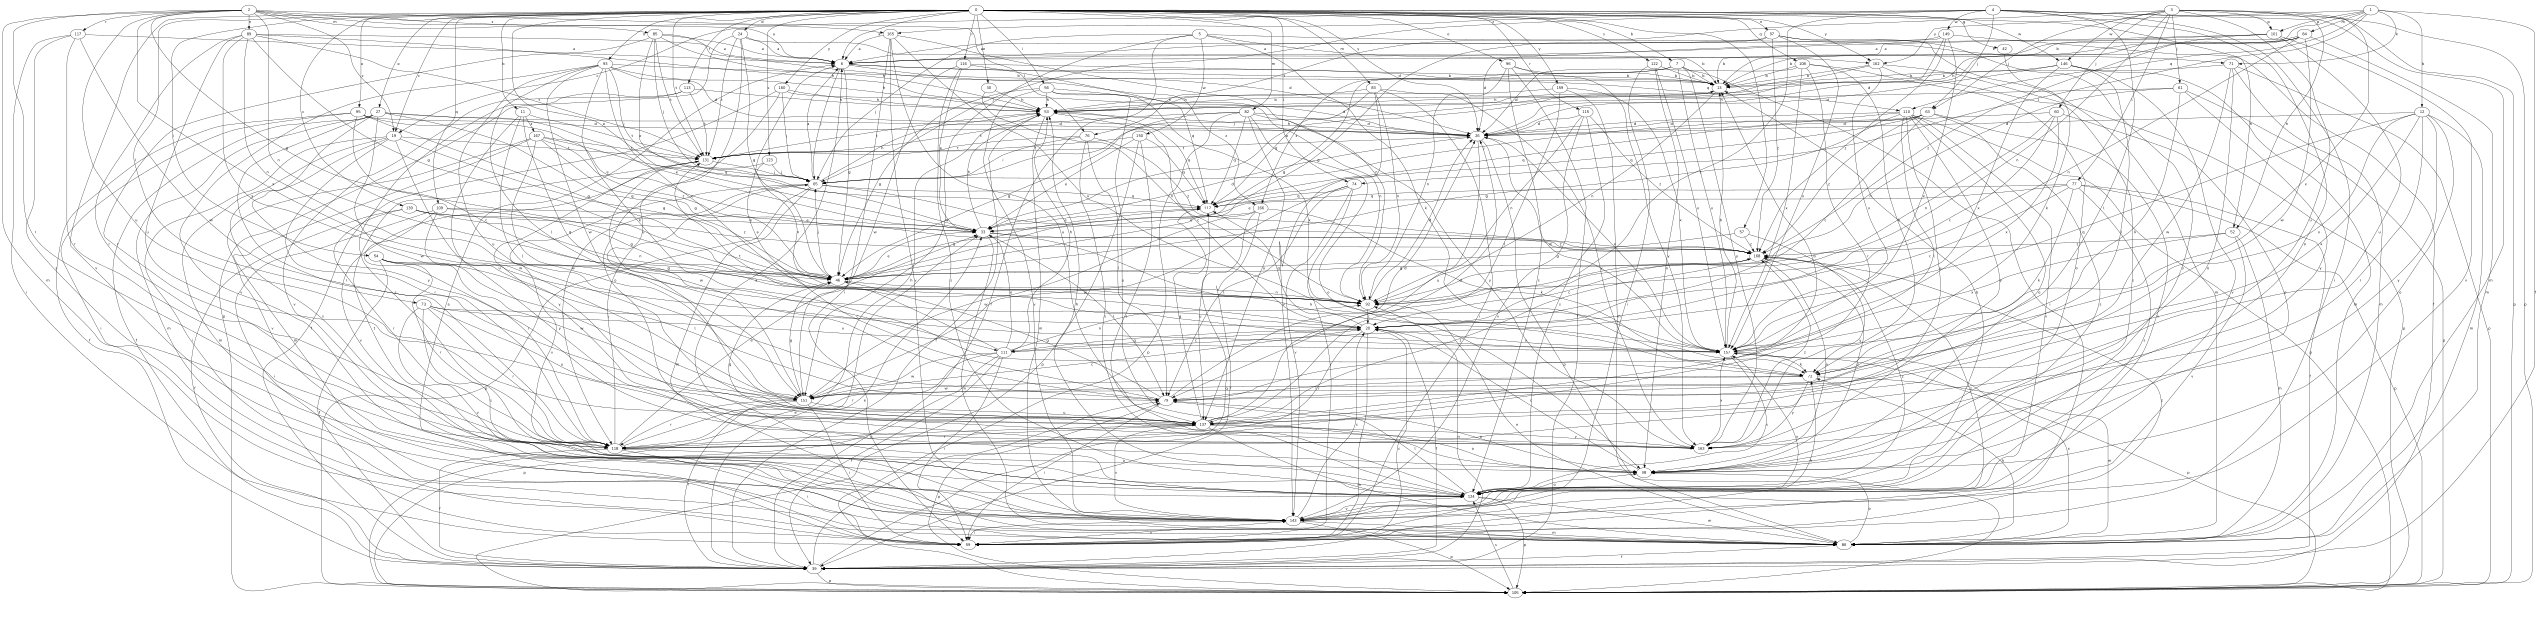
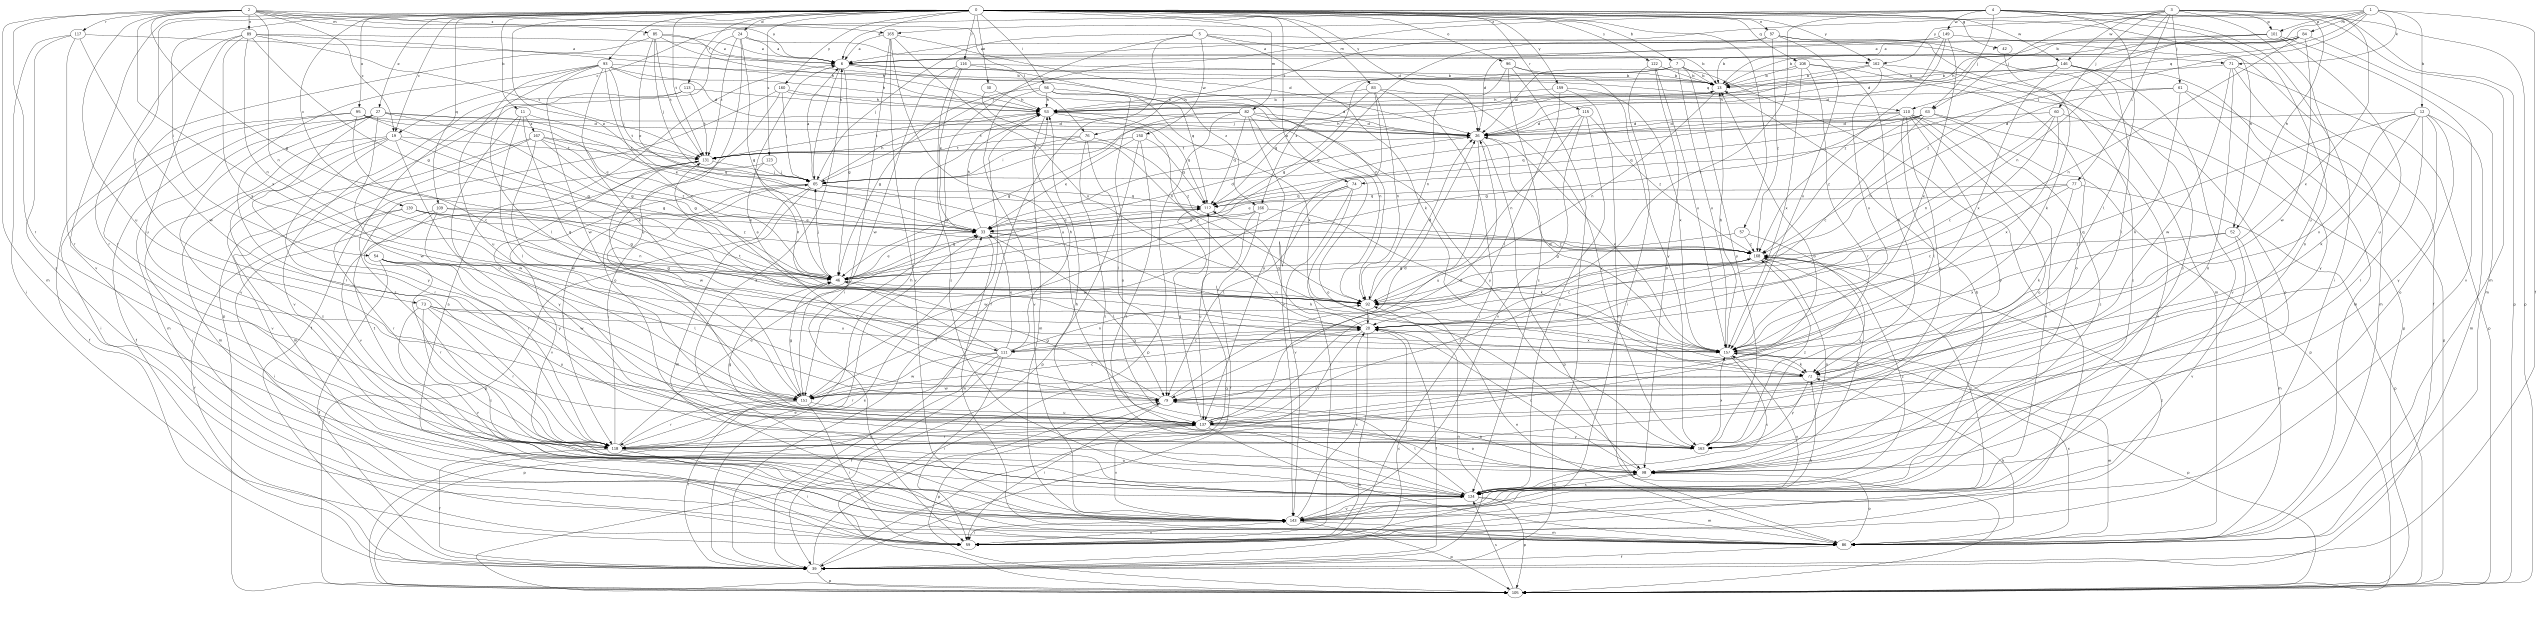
  strict digraph {
    fontname=Nunito
    node [fontname=Nunito]
    edge [fontname=Nunito]
    0
    6
    7
    11
    19
    24
    26
    27
    30
    33
    42
    52
    54
    56
    57
    73
    74
    82
    83
    87
    93
    95
    96
    108
    109
    113
    115
    116
    122
    123
    131
    139
    143
    146
    159
    160
    162
    13
    110
    46
    65
    166
    157
    59
    163
    137
    79
    111
    167
    86
    118
    151
    124
    105
    53
    39
    92
    72
    168
    98
    20
    112
    1
    12
    71
    84
    101
    2
    76
    85
    89
    117
    165
    3
    60
    61
    63
    77
    4
    149
    5
    150
    0 -> 6 [label=a]
    0 -> 7 [label=b]
    0 -> 11 [label=b]
    0 -> 19 [label=c]
    0 -> 24 [label=d]
    0 -> 26 [label=d]
    0 -> 27 [label=e]
    0 -> 30 [label=e]
    0 -> 33 [label=e]
    0 -> 42 [label=g]
    0 -> 52 [label=h]
    0 -> 54 [label=i]
    0 -> 56 [label=i]
    0 -> 57 [label=i]
    0 -> 73 [label=l]
    0 -> 74 [label=l]
    0 -> 82 [label=m]
    0 -> 83 [label=m]
    0 -> 87 [label=n]
    0 -> 93 [label=o]
    0 -> 95 [label=o]
    0 -> 96 [label=o]
    0 -> 108 [label=q]
    0 -> 109 [label=q]
    0 -> 113 [label=r]
    0 -> 115 [label=r]
    0 -> 116 [label=r]
    0 -> 122 [label=s]
    0 -> 123 [label=s]
    0 -> 131 [label=t]
    0 -> 139 [label=v]
    0 -> 143 [label=v]
    0 -> 146 [label=w]
    0 -> 159 [label=y]
    0 -> 160 [label=y]
    0 -> 162 [label=y]
    6 -> 13 [label=b]
    6 -> 110 [label=q]
    6 -> 46 [label=g]
    6 -> 65 [label=j]
    6 -> 166 [label=z]
    7 -> 13 [label=b]
    7 -> 46 [label=g]
    7 -> 166 [label=z]
    7 -> 157 [label=x]
    7 -> 59 [label=i]
    7 -> 163 [label=y]
    11 -> 131 [label=t]
    11 -> 137 [label=u]
    11 -> 79 [label=l]
    11 -> 111 [label=q]
    11 -> 167 [label=z]
    19 -> 131 [label=t]
    19 -> 46 [label=g]
    19 -> 59 [label=i]
    19 -> 86 [label=m]
    19 -> 118 [label=r]
    19 -> 151 [label=w]
    19 -> 124 [label=s]
    24 -> 6 [label=a]
    24 -> 131 [label=t]
    24 -> 13 [label=b]
    24 -> 46 [label=g]
    24 -> 137 [label=u]
    24 -> 105 [label=p]
    26 -> 131 [label=t]
    26 -> 157 [label=x]
    26 -> 137 [label=u]
    26 -> 105 [label=p]
-   26 -> 53 [label=h]
+   53 -> 26 [label=h]
    27 -> 26 [label=d]
    27 -> 33 [label=e]
    27 -> 46 [label=g]
    27 -> 163 [label=y]
    27 -> 86 [label=m]
    27 -> 118 [label=r]
    27 -> 151 [label=w]
    27 -> 39 [label=f]
    30 -> 53 [label=h]
    30 -> 92 [label=n]
    33 -> 26 [label=d]
    33 -> 79 [label=l]
    33 -> 86 [label=m]
    33 -> 53 [label=h]
    33 -> 72 [label=k]
    33 -> 168 [label=z]
    42 -> 72 [label=k]
    52 -> 143 [label=v]
    52 -> 157 [label=x]
    52 -> 86 [label=m]
    52 -> 168 [label=z]
    54 -> 46 [label=g]
    54 -> 79 [label=l]
    54 -> 118 [label=r]
    54 -> 151 [label=w]
    54 -> 39 [label=f]
    56 -> 143 [label=v]
    56 -> 46 [label=g]
    56 -> 157 [label=x]
    56 -> 53 [label=h]
    56 -> 92 [label=n]
    56 -> 98 [label=o]
    57 -> 46 [label=g]
    57 -> 163 [label=y]
    57 -> 168 [label=z]
    73 -> 143 [label=v]
    73 -> 157 [label=x]
    73 -> 137 [label=u]
    73 -> 118 [label=r]
    73 -> 124 [label=s]
    73 -> 20 [label=c]
    74 -> 143 [label=v]
    74 -> 59 [label=i]
    74 -> 79 [label=l]
    74 -> 151 [label=w]
    74 -> 112 [label=q]
    82 -> 26 [label=d]
    82 -> 131 [label=t]
    82 -> 46 [label=g]
    82 -> 163 [label=y]
    82 -> 137 [label=u]
    82 -> 105 [label=p]
    82 -> 98 [label=o]
    82 -> 112 [label=q]
    83 -> 143 [label=v]
    83 -> 59 [label=i]
    83 -> 163 [label=y]
    83 -> 53 [label=h]
    83 -> 92 [label=n]
    83 -> 112 [label=q]
    87 -> 6 [label=a]
    87 -> 46 [label=g]
    87 -> 157 [label=x]
    87 -> 86 [label=m]
    87 -> 124 [label=s]
    87 -> 168 [label=z]
    93 -> 26 [label=d]
    93 -> 143 [label=v]
    93 -> 13 [label=b]
    93 -> 65 [label=j]
    93 -> 137 [label=u]
    93 -> 79 [label=l]
    93 -> 151 [label=w]
    93 -> 53 [label=h]
    93 -> 72 [label=k]
    93 -> 20 [label=c]
    95 -> 26 [label=d]
    95 -> 33 [label=e]
    95 -> 46 [label=g]
    95 -> 59 [label=i]
    95 -> 39 [label=f]
    95 -> 20 [label=c]
    96 -> 13 [label=b]
    96 -> 163 [label=y]
    96 -> 124 [label=s]
    96 -> 39 [label=f]
    96 -> 92 [label=n]
    108 -> 26 [label=d]
    108 -> 13 [label=b]
    108 -> 157 [label=x]
    108 -> 118 [label=r]
    108 -> 72 [label=k]
    108 -> 98 [label=o]
    109 -> 33 [label=e]
    109 -> 46 [label=g]
    109 -> 59 [label=i]
    109 -> 163 [label=y]
    109 -> 118 [label=r]
    113 -> 131 [label=t]
    113 -> 143 [label=v]
    113 -> 124 [label=s]
    113 -> 53 [label=h]
    115 -> 26 [label=d]
    115 -> 143 [label=v]
    115 -> 124 [label=s]
    115 -> 92 [label=n]
    115 -> 168 [label=z]
    116 -> 33 [label=e]
    116 -> 13 [label=b]
    116 -> 151 [label=w]
    116 -> 124 [label=s]
    116 -> 112 [label=q]
    122 -> 13 [label=b]
    122 -> 157 [label=x]
    122 -> 59 [label=i]
    122 -> 98 [label=o]
    123 -> 143 [label=v]
    123 -> 65 [label=j]
    123 -> 92 [label=n]
    131 -> 65 [label=j]
    131 -> 163 [label=y]
    131 -> 151 [label=w]
    139 -> 33 [label=e]
    139 -> 118 [label=r]
    139 -> 39 [label=f]
    139 -> 92 [label=n]
    139 -> 168 [label=z]
    143 -> 157 [label=x]
    143 -> 59 [label=i]
    143 -> 86 [label=m]
    143 -> 105 [label=p]
    143 -> 168 [label=z]
    143 -> 20 [label=c]
    146 -> 26 [label=d]
    146 -> 143 [label=v]
    146 -> 13 [label=b]
    146 -> 157 [label=x]
    146 -> 79 [label=l]
    146 -> 86 [label=m]
    159 -> 157 [label=x]
    159 -> 79 [label=l]
    159 -> 86 [label=m]
    159 -> 53 [label=h]
    160 -> 26 [label=d]
    160 -> 65 [label=j]
    160 -> 53 [label=h]
    160 -> 39 [label=f]
    160 -> 98 [label=o]
    162 -> 13 [label=b]
    162 -> 65 [label=j]
    162 -> 157 [label=x]
    162 -> 124 [label=s]
    162 -> 105 [label=p]
    13 -> 53 [label=h]
    13 -> 92 [label=n]
    110 -> 26 [label=d]
    110 -> 143 [label=v]
    110 -> 46 [label=g]
    110 -> 163 [label=y]
    110 -> 137 [label=u]
    110 -> 79 [label=l]
    110 -> 105 [label=p]
    110 -> 98 [label=o]
    110 -> 112 [label=q]
    46 -> 33 [label=e]
    46 -> 65 [label=j]
    46 -> 92 [label=n]
    46 -> 112 [label=q]
    65 -> 6 [label=a]
    65 -> 143 [label=v]
    65 -> 86 [label=m]
    65 -> 118 [label=r]
    65 -> 105 [label=p]
    65 -> 53 [label=h]
    65 -> 168 [label=z]
    65 -> 112 [label=q]
    166 -> 33 [label=e]
    166 -> 137 [label=u]
    166 -> 151 [label=w]
    166 -> 39 [label=f]
    166 -> 72 [label=k]
    157 -> 26 [label=d]
    157 -> 13 [label=b]
    157 -> 124 [label=s]
    157 -> 105 [label=p]
    157 -> 72 [label=k]
    59 -> 6 [label=a]
    59 -> 143 [label=v]
    59 -> 72 [label=k]
    59 -> 168 [label=z]
    163 -> 46 [label=g]
    163 -> 157 [label=x]
    163 -> 168 [label=z]
    137 -> 26 [label=d]
    137 -> 143 [label=v]
    137 -> 13 [label=b]
    137 -> 163 [label=y]
    137 -> 86 [label=m]
    137 -> 118 [label=r]
    137 -> 168 [label=z]
    137 -> 98 [label=o]
    137 -> 112 [label=q]
    79 -> 6 [label=a]
    79 -> 26 [label=d]
    79 -> 46 [label=g]
    79 -> 59 [label=i]
    79 -> 98 [label=o]
    111 -> 33 [label=e]
    111 -> 131 [label=t]
    111 -> 59 [label=i]
    111 -> 118 [label=r]
    111 -> 151 [label=w]
    111 -> 105 [label=p]
    111 -> 53 [label=h]
    111 -> 39 [label=f]
    111 -> 92 [label=n]
    111 -> 20 [label=c]
    167 -> 131 [label=t]
    167 -> 143 [label=v]
    167 -> 46 [label=g]
    167 -> 86 [label=m]
    167 -> 151 [label=w]
    167 -> 168 [label=z]
    167 -> 112 [label=q]
    86 -> 157 [label=x]
    86 -> 39 [label=f]
    86 -> 92 [label=n]
    86 -> 72 [label=k]
    86 -> 98 [label=o]
    118 -> 33 [label=e]
    118 -> 65 [label=j]
    118 -> 59 [label=i]
    118 -> 137 [label=u]
    118 -> 53 [label=h]
    118 -> 39 [label=f]
    118 -> 98 [label=o]
    151 -> 46 [label=g]
    151 -> 59 [label=i]
    151 -> 137 [label=u]
    151 -> 118 [label=r]
    151 -> 39 [label=f]
    151 -> 20 [label=c]
    124 -> 6 [label=a]
    124 -> 131 [label=t]
    124 -> 143 [label=v]
    124 -> 13 [label=b]
    124 -> 79 [label=l]
    124 -> 86 [label=m]
    124 -> 105 [label=p]
    124 -> 53 [label=h]
    124 -> 168 [label=z]
    124 -> 98 [label=o]
    105 -> 33 [label=e]
    105 -> 79 [label=p]
    105 -> 124 [label=s]
    53 -> 131 [label=t]
    53 -> 13 [label=b]
    53 -> 86 [label=m]
    53 -> 39 [label=f]
    53 -> 20 [label=c]
    53 -> 112 [label=q]
    39 -> 33 [label=e]
    39 -> 79 [label=l]
    39 -> 105 [label=p]
    39 -> 92 [label=n]
    39 -> 20 [label=c]
    39 -> 112 [label=q]
    92 -> 26 [label=d]
    92 -> 20 [label=c]
    72 -> 163 [label=y]
    72 -> 79 [label=l]
    72 -> 86 [label=m]
    72 -> 151 [label=w]
    168 -> 46 [label=g]
    168 -> 98 [label=o]
    168 -> 20 [label=c]
-   77 -> 124 [label=s]
+   98 -> 124 [label=s]
    98 -> 168 [label=z]
    98 -> 20 [label=c]
-   20 -> 157 [label=x]
+   157 -> 20 [label=x]
    20 -> 59 [label=i]
    20 -> 111 [label=q]
    20 -> 118 [label=r]
    20 -> 39 [label=f]
    20 -> 112 [label=q]
    112 -> 33 [label=e]
    1 -> 74 [label=l]
    1 -> 162 [label=y]
    1 -> 13 [label=b]
    1 -> 110 [label=q]
    1 -> 39 [label=f]
    1 -> 12 [label=b]
    1 -> 71 [label=k]
    1 -> 84 [label=m]
    1 -> 101 [label=p]
    12 -> 26 [label=d]
    12 -> 157 [label=x]
    12 -> 163 [label=y]
    12 -> 111 [label=q]
    12 -> 86 [label=m]
    12 -> 118 [label=r]
    12 -> 72 [label=k]
    12 -> 98 [label=o]
    71 -> 13 [label=b]
    71 -> 86 [label=m]
    71 -> 151 [label=w]
    71 -> 105 [label=p]
    71 -> 98 [label=o]
    84 -> 6 [label=a]
    84 -> 26 [label=d]
    84 -> 13 [label=b]
    84 -> 86 [label=m]
    84 -> 151 [label=w]
    84 -> 53 [label=h]
    84 -> 92 [label=n]
    101 -> 6 [label=a]
    101 -> 143 [label=v]
    101 -> 13 [label=b]
    101 -> 137 [label=u]
    101 -> 168 [label=z]
    2 -> 6 [label=a]
    2 -> 19 [label=c]
    2 -> 46 [label=g]
    2 -> 157 [label=x]
    2 -> 137 [label=u]
    2 -> 86 [label=m]
    2 -> 118 [label=r]
    2 -> 92 [label=n]
    2 -> 76 [label=l]
    2 -> 85 [label=m]
    2 -> 89 [label=n]
    2 -> 117 [label=r]
    2 -> 165 [label=z]
    76 -> 131 [label=t]
    76 -> 65 [label=i]
    76 -> 79 [label=l]
    76 -> 124 [label=s]
    76 -> 168 [label=z]
    85 -> 6 [label=a]
    85 -> 26 [label=d]
    85 -> 33 [label=e]
    85 -> 131 [label=t]
    85 -> 65 [label=j]
    85 -> 118 [label=r]
    85 -> 53 [label=h]
    89 -> 6 [label=a]
    89 -> 131 [label=t]
    89 -> 46 [label=g]
    89 -> 157 [label=x]
    89 -> 137 [label=u]
    89 -> 118 [label=r]
    89 -> 53 [label=h]
    89 -> 92 [label=n]
    117 -> 6 [label=a]
    117 -> 59 [label=i]
    117 -> 118 [label=r]
    117 -> 151 [label=w]
    117 -> 124 [label=s]
    165 -> 6 [label=a]
    165 -> 143 [label=v]
    165 -> 157 [label=x]
    165 -> 59 [label=i]
    165 -> 137 [label=u]
    165 -> 92 [label=n]
    3 -> 52 [label=h]
    3 -> 146 [label=w]
    3 -> 157 [label=x]
    3 -> 137 [label=u]
    3 -> 105 [label=p]
    3 -> 92 [label=n]
    3 -> 101 [label=p]
    3 -> 76 [label=l]
    3 -> 60 [label=j]
    3 -> 61 [label=j]
    3 -> 63 [label=j]
    3 -> 77 [label=l]
    60 -> 26 [label=d]
    60 -> 157 [label=x]
    60 -> 92 [label=n]
    60 -> 98 [label=o]
    60 -> 20 [label=c]
    61 -> 163 [label=y]
    61 -> 105 [label=p]
    61 -> 53 [label=h]
    61 -> 92 [label=n]
    61 -> 72 [label=k]
    63 -> 26 [label=d]
    63 -> 143 [label=v]
    63 -> 65 [label=j]
    63 -> 124 [label=s]
    63 -> 168 [label=z]
    63 -> 20 [label=c]
    63 -> 112 [label=q]
    77 -> 33 [label=e]
    77 -> 105 [label=p]
-   77 -> 39 [label=f]
    77 -> 72 [label=k]
    77 -> 20 [label=c]
    77 -> 112 [label=q]
    4 -> 19 [label=c]
    4 -> 65 [label=j]
    4 -> 59 [label=i]
    4 -> 79 [label=l]
    4 -> 86 [label=m]
    4 -> 105 [label=p]
    4 -> 98 [label=o]
    4 -> 20 [label=c]
    4 -> 165 [label=z]
    4 -> 63 [label=j]
    4 -> 149 [label=w]
    149 -> 6 [label=a]
    149 -> 26 [label=d]
    149 -> 33 [label=e]
    149 -> 157 [label=x]
    149 -> 39 [label=f]
    149 -> 168 [label=z]
    5 -> 162 [label=y]
    5 -> 65 [label=j]
    5 -> 151 [label=w]
    5 -> 39 [label=f]
    5 -> 72 [label=k]
    5 -> 71 [label=k]
    5 -> 150 [label=w]
    150 -> 33 [label=e]
    150 -> 131 [label=t]
    150 -> 124 [label=s]
    150 -> 105 [label=p]
    150 -> 112 [label=q]
  }
